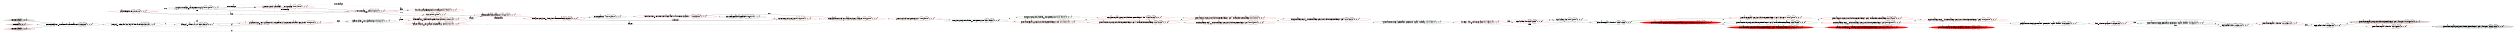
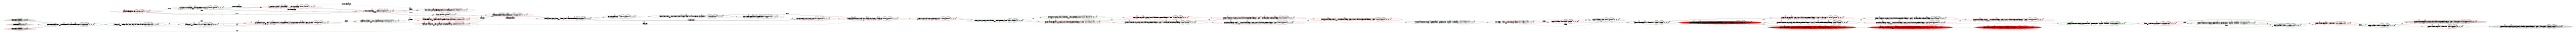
  digraph {
    rankdir=LR
    node [color=red fillcolor=white shape=ellipse style=filled]
    edge [arrowhead=normal style=dashed]
    n1 [color=darkgreen label="String sql = \"select kk1, kk2, kk3, kk4 from db.tbl\"@@@4@@@['1', '1', '0']"]
    n2 [label="SqlScanner input = new SqlScanner(new StringReader(sql),ctx.getSessionVariable().getSqlMode())@@@5@@@['1', '1', '1']"]
    n3 [color=darkgreen label="String sql = \"values(1,'a',2,'b')\"@@@4@@@['0', '0', '1']"]
    n4 [color=darkgreen label="SqlParser parser = new SqlParser(input)@@@6@@@['1', '1', '1']"]
    n5 [label="FunctionCallExpr expr4 = (FunctionCallExpr)queryStmtSubstitute.getResultExprs().get(4)@@@43@@@['0', '0', '1']"]
    n6 [color=darkgreen label="Assert.assertTrue(expr4.getFnName().getFunction().equals(\"to_bitmap\"))@@@44@@@['1', '1', '1']"]
    n7 [label="List<Expr> slots = Lists.newArrayList()@@@45@@@['1', '1', '1']"]
    n8 [label="statementBase.analyze(analyzer)@@@22@@@['1', '1', '1']"]
    n9 [label="QueryStmt queryStmt = (QueryStmt)statementBase@@@23@@@['1', '1', '1']"]
    n10 [label="stmt.setQueryStmt(queryStmt)@@@37@@@['1', '1', '1']"]
    n11 [color=darkgreen label="new Expectations(){}@@@24@@@['1', '1', '1']"]
    n12 [label="statementBase = SqlParserUtils.getFirstStmt(parser)@@@10@@@['1', '1', '1']"]
    n13 [label="System.err.println(\"parse failed: \" + errorMessage)@@@14@@@['1', '1', '1']"]
    n14 [label="errorMessage == null@@@15@@@['1', '1', '1']" shape=diamond]
    n15 [label="throw new AnalysisException(errorMessage,e)@@@19@@@['1', '1', '1']"]
    n16 [label="throw e@@@16@@@['1', '1', '1']"]
    n17 [label="FunctionCallExpr expr5 = (FunctionCallExpr)queryStmtSubstitue.getResultExprs().get(5)@@@50@@@['1', '0', '0']"]
    n18 [color=darkgreen label="Assert.assertTrue(expr5.getFnName().getFunction().equals(\"hll_hash\"))@@@51@@@['1', '1', '1']"]
    n19 [label="FunctionCallExpr expr5 = (FunctionCallExpr)queryStmtSubstitute.getResultExprs().get(5)@@@50@@@['0', '0', '1']"]
    n20 [label="slots = Lists.newArrayList()@@@52@@@['1', '1', '1']"]
    n21 [fillcolor=red label="CastExpr resultExpr0 = (CastExpr)queryStmtSubstitue.getResultExprs().get(0)@@@49@@@['0', '1', '0']"]
    n22 [fillcolor=red label="Assert.assertEquals(resultExpr0.getChild(0),slots.get(0))@@@50@@@['0', '1', '0']"]
    n23 [label="Deencapsulation.invoke(stmt,\"analyzeSubquery\",analyzer)@@@38@@@['1', '1', '1']"]
    n24 [label="System.out.println(stmt.getQueryStmt())@@@39@@@['1', '1', '1']"]
    n25 [color=darkgreen label="QueryStmt queryStmtSubstitute = stmt.getQueryStmt()@@@40@@@['0', '0', '1']"]
    n26 [color=darkgreen label="QueryStmt queryStmtSubstitue = stmt.getQueryStmt()@@@40@@@['1', '1', '0']"]
    n27 [label="Assert.assertTrue(queryStmtSubstitute.getResultExprs().get(5) instanceof FunctionCallExpr)@@@49@@@['0', '0', '1']"]
    n28 [label="Assert.assertEquals(6,queryStmtSubstitue.getResultExprs().size())@@@41@@@['1', '1', '0']"]
    n29 [label="Assert.assertTrue(queryStmtSubstitue.getResultExprs().get(4) instanceof FunctionCallExpr)@@@42@@@['1', '1', '0']"]
    n30 [label="Assert.assertEquals(6,queryStmtSubstitute.getResultExprs().size())@@@41@@@['0', '0', '1']"]
    n31 [label="FunctionCallExpr expr4 = (FunctionCallExpr)queryStmtSubstitue.getResultExprs().get(4)@@@43@@@['1', '1', '0']"]
    n32 [label="Assert.assertTrue(queryStmtSubstitute.getResultExprs().get(4) instanceof FunctionCallExpr)@@@42@@@['0', '0', '1']"]
    n33 [color=darkgreen label="ConnectContext ctx = UtFrameUtils.createDefaultCtx()@@@3@@@['1', '1', '1']"]
    n34 [label="Analyzer analyzer = new Analyzer(ctx.getCatalog(),ctx)@@@7@@@['1', '1', '1']"]
    n35 [color=darkgreen fillcolor=lightgray label="testInsertSelect['1', '0', '0']" shape=diamond]
    n36 [fillcolor=lightgray label="testNormal['0', '0', '1']" shape=diamond]
    n37 [color=darkgreen label="expr4.collect(,slots)@@@46@@@['0', '0', '1']"]
    n38 [label="expr4.collect(,slots)@@@46@@@['1', '1', '0']"]
    n39 [color=darkgreen label="Assert.assertTrue(expr5.getFnName().getFunction().equals(\"hll_hash\"))@@@53@@@['1', '1', '0']"]
    n40 [label="Assert.assertEquals(1,slots.size())@@@54@@@['1', '1', '1']"]
    n41 [color=darkgreen label="expr5.collect(,slots)@@@53@@@['0', '0', '1']"]
    n42 [fillcolor=lightgray label="Assert.assertEquals(queryStmtSubstitute.getResultExprs().get(1),slots.get(0))@@@55@@@['0', '0', '1']"]
    n43 [color=darkgreen label="expr5.collect(,slots)@@@55@@@['1', '1', '0']"]
    n44 [label="Assert.assertEquals(1,slots.size())@@@56@@@['0', '1', '0']"]
    n45 [color=darkgreen label="String errorMessage = parser.getErrorMsg(sql)@@@13@@@['1', '1', '1']"]
    n46 [fillcolor=lightgray label="testInsertSelect['0', '1', '0']" shape=diamond]
    n47 [color=darkgreen label="Assert.assertEquals(1,slots.size())@@@47@@@['1', '1', '1']"]
    n48 [label="Assert.assertEquals(queryStmtSubstitute.getResultExprs().get(0),slots.get(0))@@@48@@@['0', '0', '1']"]
    n49 [fillcolor=red label="Assert.assertEquals(queryStmtSubstitue.getResultExprs().get(0),slots.get(0))@@@48@@@['1', '0', '0']"]
    n50 [color=darkgreen fillcolor=red label="Assert.assertTrue(queryStmtSubstitue.getResultExprs().get(0) instanceof CastExpr)@@@48@@@['0', '1', '0']"]
    n51 [color=darkgreen fillcolor=lightgray label="Assert.assertEquals(queryStmtSubstitue.getResultExprs().get(1),slots.get(0))@@@57@@@['0', '1', '0']"]
    n52 [color=darkgreen label="Assert.assertTrue(queryStmtSubstitue.getResultExprs().get(5) instanceof FunctionCallExpr)@@@49@@@['1', '0', '0']"]
    n53 [label="InsertStmt stmt = new InsertStmt(target,\"label\",null,source,new ArrayList<>())@@@35@@@['1', '1', '1']"]
    n54 [color=darkgreen label="stmt.setTargetTable(targetTable)@@@36@@@['1', '1', '1']"]
    n55 [label="AnalysisException e@@@12@@@['1', '1', '1']" shape=diamond]
    n1 -> n2 [arrowhead=vee label=sql style=dotted]
    n1 -> n2
    n1 -> n3 [label=0]
    n2 -> n4 [arrowhead=vee label=input]
    n2 -> n4 [arrowhead=vee style=dotted]
    n3 -> n2 [style=solid]
    n3 -> n2 [arrowhead=vee label=sql style=solid]
    n4 -> n12 [label=parser style=dotted]
    n4 -> n34 [arrowhead=vee]
    n5 -> n6 [arrowhead=vee style=dotted]
    n6 -> n7 [style=solid]
    n7 -> n37 [arrowhead=vee]
    n7 -> n37 [label=slots]
    n7 -> n38 [label=slots style=solid]
    n7 -> n38 [arrowhead=vee style=dotted]
    n8 -> n9 [style=solid]
    n9 -> n10 [arrowhead=vee label=queryStmt style=solid]
    n9 -> n11 [style=solid]
    n10 -> n23 [arrowhead=vee style=dotted]
    n11 -> n53
    n12 -> n8
    n12 -> n9 [label=statementBase style=dotted]
    n13 -> n14 [arrowhead=vee style=solid]
    n14 -> n15 [style=solid]
    n14 -> n15 [arrowhead=vee label=false]
    n14 -> n16 [arrowhead=vee style=solid]
    n14 -> n16 [label=true]
    n15 -> n8 [arrowhead=vee style=dotted]
    n16 -> n8 [arrowhead=vee style=solid]
    n17 -> n18
    n17 -> n19 [label=0 style=dotted]
    n18 -> n20
    n19 -> n18
    n20 -> n39 [arrowhead=vee]
    n20 -> n39 [label=slots style=dotted]
    n20 -> n41 [label=slots]
    n20 -> n41 [arrowhead=vee style=solid]
    n21 -> n22
    n22 -> n18 [style=dotted]
    n23 -> n24 [arrowhead=vee style=dotted]
    n24 -> n25 [style=dotted]
    n24 -> n26 [arrowhead=vee style=solid]
    n25 -> n30 [arrowhead=vee]
    n26 -> n25 [label=0 style=dotted]
    n26 -> n28 [arrowhead=vee]
    n27 -> n19
    n28 -> n29 [arrowhead=vee style=dotted]
    n28 -> n30 [label=0 style=solid]
    n29 -> n31 [arrowhead=vee]
    n29 -> n32 [arrowhead=vee label=0 style=solid]
    n30 -> n32 [arrowhead=vee]
    n31 -> n5 [arrowhead=vee label=0]
    n31 -> n6
    n32 -> n5
    n33 -> n1 [style=solid]
    n33 -> n3 [style=dotted]
    n33 -> n34 [label=ctx style=dotted]
    n34 -> n8 [label=analyzer style=solid]
    n34 -> n23 [label=analyzer]
    n35 -> n33 [arrowhead=vee style=solid]
    n36 -> n33
    n37 -> n47
    n38 -> n37 [label=0]
    n38 -> n47 [style=solid]
    n39 -> n40
    n39 -> n41 [arrowhead=vee label=0 style=solid]
    n40 -> n42 [arrowhead=vee]
    n40 -> n43 [arrowhead=vee label=slots]
    n40 -> n43 [arrowhead=vee]
    n41 -> n40 [arrowhead=vee style=dotted]
    n43 -> n42 [label=0 style=solid]
    n43 -> n44
    n44 -> n51 [arrowhead=vee]
    n45 -> n13 [arrowhead=vee label=errorMessage]
    n45 -> n13 [arrowhead=vee style=solid]
    n45 -> n14 [label=errorMessage style=solid]
    n45 -> n15 [arrowhead=vee label=errorMessage style=dotted]
    n46 -> n33 [arrowhead=vee style=solid]
    n47 -> n48 [arrowhead=vee style=solid]
    n47 -> n49 [arrowhead=vee style=solid]
    n47 -> n50 [style=dotted]
    n48 -> n27
    n49 -> n48 [arrowhead=vee label=0 style=dotted]
    n49 -> n50 [label=0 style=solid]
    n49 -> n52
    n50 -> n21 [arrowhead=vee style=solid]
    n52 -> n17 [arrowhead=vee]
    n52 -> n27 [label=0 style=dotted]
    n53 -> n23 [label=stmt style=solid]
    n53 -> n54 [arrowhead=vee]
    n54 -> n10 [style=dotted]
    n55 -> n13 [arrowhead=vee label=true]
-   n55 -> n14 [arrowhead=vee label=parser style=solid]
+   n55 -> n14 [arrowhead=vee label=true style=solid]
    n55 -> n45 [label=true style=dotted]
    n55 -> n45 [style=dotted]
  }
